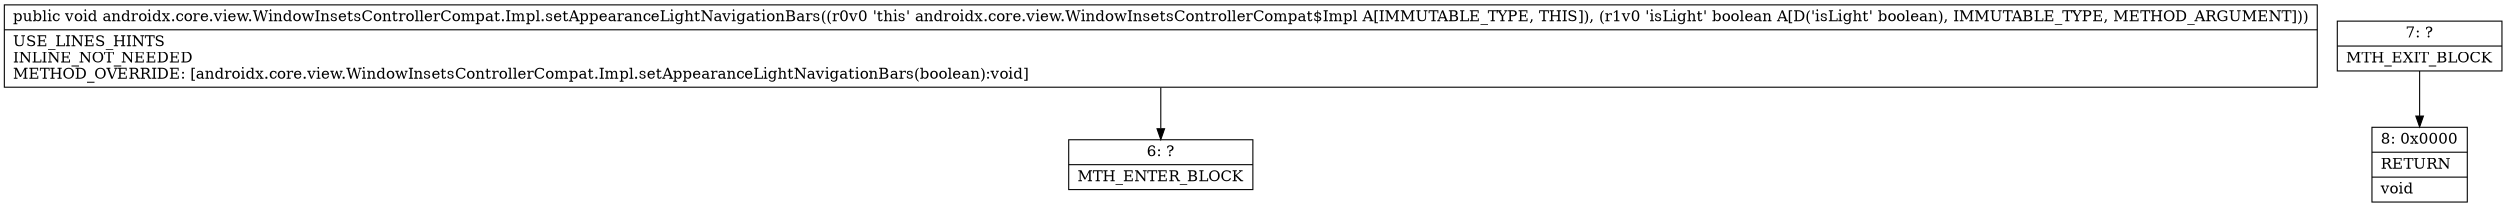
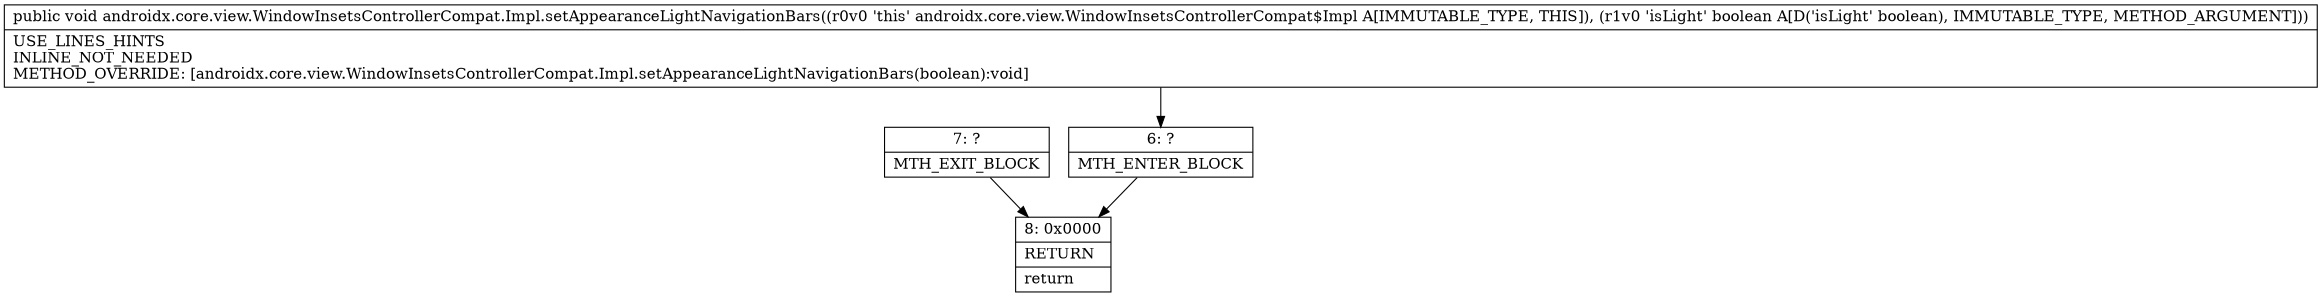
  digraph {
    node [shape=record]
    n1 [label="{6\:\ ?|MTH_ENTER_BLOCK\l}"]
-   n2 [label="{8\:\ 0x0000|RETURN\l|void\l}"]
+   n2 [label="{8\:\ 0x0000|RETURN\l|return\l}"]
    n3 [label="{7\:\ ?|MTH_EXIT_BLOCK\l}"]
    n4 [label="{public void androidx.core.view.WindowInsetsControllerCompat.Impl.setAppearanceLightNavigationBars((r0v0 'this' androidx.core.view.WindowInsetsControllerCompat$Impl A[IMMUTABLE_TYPE, THIS]), (r1v0 'isLight' boolean A[D('isLight' boolean), IMMUTABLE_TYPE, METHOD_ARGUMENT]))  | USE_LINES_HINTS\lINLINE_NOT_NEEDED\lMETHOD_OVERRIDE: [androidx.core.view.WindowInsetsControllerCompat.Impl.setAppearanceLightNavigationBars(boolean):void]\l}"]
+   n1 -> n2
    n3 -> n2
    n4 -> n1
  }
